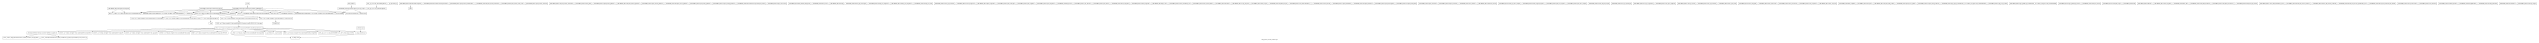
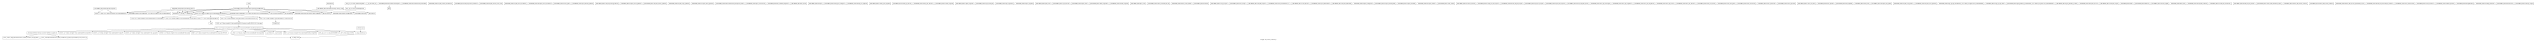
  digraph {
    fontname="Noto Sans"
    label="Call graph: fix_thermal_conductivity.ll"
    node [fontname="Noto Sans" shape=record]
    edge [fontname="Noto Sans"]
    n1 [label="{_ZN9LAMMPS_NS22FixThermalConductivityC2EPNS_6LAMMPSEiPPc}"]
+   n2 [label="{_ZN9LAMMPS_NS3FixC2EPNS_6LAMMPSEiPPc}"]
    n3 [label="{_ZNSaIcEC1Ev}"]
    n4 [label="{_ZNSt7__cxx1112basic_stringIcSt11char_traitsIcESaIcEEC2IS3_EEPKcRKS3_}"]
    n5 [label="{_ZN9LAMMPS_NS3FixD2Ev}"]
    n6 [label="{_ZN9LAMMPS_NS5Error3allERKNSt7__cxx1112basic_stringIcSt11char_traitsIcESaIcEEEiS8_}"]
    n7 [label="{_ZNSt7__cxx1112basic_stringIcSt11char_traitsIcESaIcEED1Ev}"]
    n8 [label="{_ZNSaIcED1Ev}"]
    n9 [label="{llvm.umul.with.overflow.i64}"]
    n10 [label="{_ZN9LAMMPS_NS5utils8inumericEPKciS2_bPNS_6LAMMPSE}"]
    n11 [label="{MPI_Comm_rank}"]
    n12 [label="{strcmp}"]
    n13 [label="{_ZNSt7__cxx1112basic_stringIcSt11char_traitsIcESaIcEE13_M_local_dataEv}"]
    n14 [label="{_ZNSt7__cxx1112basic_stringIcSt11char_traitsIcESaIcEE12_Alloc_hiderC1EPcRKS3_}"]
    n15 [label="{_ZNSt11char_traitsIcE6lengthEPKc}"]
    n16 [label="{_ZNSt7__cxx1112basic_stringIcSt11char_traitsIcESaIcEE12_M_constructIPKcEEvT_S8_}"]
    n17 [label="{_ZNSt7__cxx1112basic_stringIcSt11char_traitsIcESaIcEE12_Alloc_hiderD2Ev}"]
    n18 [label="{_Znam}"]
    n19 [label="{strlen}"]
    n20 [label="{_ZNSt7__cxx1112basic_stringIcSt11char_traitsIcESaIcEE16_M_construct_auxIPKcEEvT_S8_St12__false_type}"]
    n21 [label="{_ZNSaIcED2Ev}"]
    n22 [label="{_ZN9LAMMPS_NS5Error7warningERKNSt7__cxx1112basic_stringIcSt11char_traitsIcESaIcEEEiS8_}"]
    n23 [label="{llvm.fmuladd.f64}"]
    n24 [label="{_ZN9LAMMPS_NS22FixThermalConductivity11end_of_stepEv}"]
    n25 [label="{MPI_Sendrecv}"]
    n26 [label="{MPI_Allreduce}"]
    n27 [label="{_ZN9__gnu_cxx11char_traitsIcE6lengthEPKc}"]
    n28 [label="{_ZN9__gnu_cxx11char_traitsIcE2eqERKcS3_}"]
    n29 [label="{_ZNSt7__cxx1112basic_stringIcSt11char_traitsIcESaIcEE12_M_constructIPKcEEvT_S8_St20forward_iterator_tag}"]
    n30 [label="{__gxx_personality_v0}"]
    n31 [label="{_ZN9LAMMPS_NS22FixThermalConductivityD2Ev}"]
    n32 [label="{_ZdaPv}"]
    n33 [label="{_ZN9LAMMPS_NS22FixThermalConductivityD0Ev}"]
    n34 [label="{_ZdlPv}"]
    n35 [label="{_ZN9LAMMPS_NS22FixThermalConductivity7setmaskEv}"]
    n36 [label="{_ZN9LAMMPS_NS22FixThermalConductivity4initEv}"]
    n37 [label="{_ZN9LAMMPS_NS3Fix17pack_forward_commEiPiPdiS1_}"]
    n38 [label="{_ZN9LAMMPS_NS3Fix19unpack_forward_commEiiPd}"]
    n39 [label="{_ZN9LAMMPS_NS3Fix22pack_reverse_comm_sizeEii}"]
    n40 [label="{_ZN9LAMMPS_NS3Fix17pack_reverse_commEiiPd}"]
    n41 [label="{_ZN9LAMMPS_NS3Fix19unpack_reverse_commEiPiPd}"]
    n42 [label="{_ZN9LAMMPS_NS3Fix10reset_gridEv}"]
    n43 [label="{_ZN9LAMMPS_NS3Fix17pack_forward_gridEiPviPi}"]
    n44 [label="{_ZN9LAMMPS_NS3Fix19unpack_forward_gridEiPviPi}"]
    n45 [label="{_ZN9LAMMPS_NS3Fix17pack_reverse_gridEiPviPi}"]
    n46 [label="{_ZN9LAMMPS_NS3Fix19unpack_reverse_gridEiPviPi}"]
    n47 [label="{_ZN9LAMMPS_NS3Fix15pack_remap_gridEiPviPi}"]
    n48 [label="{_ZN9LAMMPS_NS3Fix17unpack_remap_gridEiPviPi}"]
    n49 [label="{_ZN9LAMMPS_NS22FixThermalConductivity14compute_scalarEv}"]
    n50 [label="{_ZN9LAMMPS_NS3Fix16post_constructorEv}"]
    n51 [label="{_ZN9LAMMPS_NS3Fix9init_listEiPNS_9NeighListE}"]
    n52 [label="{_ZN9LAMMPS_NS3Fix9min_storeEv}"]
    n53 [label="{_ZN9LAMMPS_NS3Fix5setupEi}"]
    n54 [label="{_ZN9LAMMPS_NS3Fix18setup_pre_exchangeEv}"]
    n55 [label="{_ZN9LAMMPS_NS3Fix18setup_pre_neighborEv}"]
    n56 [label="{_ZN9LAMMPS_NS3Fix19setup_post_neighborEv}"]
    n57 [label="{_ZN9LAMMPS_NS3Fix15setup_pre_forceEi}"]
    n58 [label="{_ZN9LAMMPS_NS3Fix17setup_pre_reverseEii}"]
    n59 [label="{_ZN9LAMMPS_NS3Fix17initial_integrateEi}"]
    n60 [label="{_ZN9LAMMPS_NS3Fix14post_integrateEv}"]
    n61 [label="{_ZN9LAMMPS_NS3Fix12pre_exchangeEv}"]
    n62 [label="{_ZN9LAMMPS_NS3Fix12pre_neighborEv}"]
    n63 [label="{_ZN9LAMMPS_NS3Fix13post_neighborEv}"]
    n64 [label="{_ZN9LAMMPS_NS3Fix9pre_forceEi}"]
    n65 [label="{_ZN9LAMMPS_NS3Fix11pre_reverseEii}"]
    n66 [label="{_ZN9LAMMPS_NS3Fix10post_forceEi}"]
    n67 [label="{_ZN9LAMMPS_NS3Fix15final_integrateEv}"]
    n68 [label="{_ZN9LAMMPS_NS3Fix15fused_integrateEi}"]
    n69 [label="{_ZN9LAMMPS_NS3Fix8post_runEv}"]
    n70 [label="{_ZN9LAMMPS_NS3Fix13write_restartEP8_IO_FILE}"]
    n71 [label="{_ZN9LAMMPS_NS3Fix18write_restart_fileEPKc}"]
    n72 [label="{_ZN9LAMMPS_NS3Fix7restartEPc}"]
    n73 [label="{_ZN9LAMMPS_NS3Fix11copy_arraysEiii}"]
    n74 [label="{_ZN9LAMMPS_NS3Fix10set_arraysEi}"]
    n75 [label="{_ZN9LAMMPS_NS3Fix13update_arraysEii}"]
    n76 [label="{_ZN9LAMMPS_NS3Fix12set_moleculeEiiiPdS1_S1_}"]
    n77 [label="{_ZN9LAMMPS_NS3Fix11clear_bonusEv}"]
    n78 [label="{_ZN9LAMMPS_NS3Fix11pack_borderEiPiPd}"]
    n79 [label="{_ZN9LAMMPS_NS3Fix13unpack_borderEiiPd}"]
    n80 [label="{_ZN9LAMMPS_NS3Fix13pack_exchangeEiPd}"]
    n81 [label="{_ZN9LAMMPS_NS3Fix15unpack_exchangeEiPd}"]
    n82 [label="{_ZN9LAMMPS_NS3Fix12pack_restartEiPd}"]
    n83 [label="{_ZN9LAMMPS_NS3Fix14unpack_restartEii}"]
    n84 [label="{_ZN9LAMMPS_NS3Fix12size_restartEi}"]
    n85 [label="{_ZN9LAMMPS_NS3Fix15maxsize_restartEv}"]
    n86 [label="{_ZN9LAMMPS_NS3Fix21setup_pre_force_respaEii}"]
    n87 [label="{_ZN9LAMMPS_NS3Fix23initial_integrate_respaEiii}"]
    n88 [label="{_ZN9LAMMPS_NS3Fix15pre_force_respaEiii}"]
    n89 [label="{_ZN9LAMMPS_NS3Fix16post_force_respaEiii}"]
    n90 [label="{_ZN9LAMMPS_NS3Fix21final_integrate_respaEii}"]
    n91 [label="{_ZN9LAMMPS_NS3Fix16min_pre_exchangeEv}"]
    n92 [label="{_ZN9LAMMPS_NS3Fix16min_pre_neighborEv}"]
    n93 [label="{_ZN9LAMMPS_NS3Fix17min_post_neighborEv}"]
    n94 [label="{_ZN9LAMMPS_NS3Fix13min_pre_forceEi}"]
    n95 [label="{_ZN9LAMMPS_NS3Fix15min_pre_reverseEii}"]
    n96 [label="{_ZN9LAMMPS_NS3Fix14min_post_forceEi}"]
    n97 [label="{_ZN9LAMMPS_NS3Fix10min_energyEPd}"]
    n98 [label="{_ZN9LAMMPS_NS3Fix14min_clearstoreEv}"]
    n99 [label="{_ZN9LAMMPS_NS3Fix13min_pushstoreEv}"]
    n100 [label="{_ZN9LAMMPS_NS3Fix12min_popstoreEv}"]
    n101 [label="{_ZN9LAMMPS_NS3Fix13min_reset_refEv}"]
    n102 [label="{_ZN9LAMMPS_NS3Fix8min_stepEdPd}"]
+   n103 [label="{_ZN9LAMMPS_NS3Fix9max_alphaEPd}"]
    n104 [label="{_ZN9LAMMPS_NS3Fix7min_dofEv}"]
    n105 [label="{_ZN9LAMMPS_NS3Fix16unpack_read_gridEiPc}"]
    n106 [label="{_ZN9LAMMPS_NS3Fix15pack_write_gridEiPv}"]
    n107 [label="{_ZN9LAMMPS_NS3Fix17unpack_write_gridEiPvPi}"]
    n108 [label="{_ZN9LAMMPS_NS3Fix16get_grid_by_nameERKNSt7__cxx1112basic_stringIcSt11char_traitsIcESaIcEEERi}"]
    n109 [label="{_ZN9LAMMPS_NS3Fix17get_grid_by_indexEi}"]
    n110 [label="{_ZN9LAMMPS_NS3Fix20get_griddata_by_nameEiRKNSt7__cxx1112basic_stringIcSt11char_traitsIcESaIcEEERi}"]
    n111 [label="{_ZN9LAMMPS_NS3Fix21get_griddata_by_indexEi}"]
    n112 [label="{_ZN9LAMMPS_NS3Fix14compute_vectorEi}"]
    n113 [label="{_ZN9LAMMPS_NS3Fix13compute_arrayEii}"]
    n114 [label="{_ZN9LAMMPS_NS3Fix3dofEi}"]
    n115 [label="{_ZN9LAMMPS_NS3Fix6deformEi}"]
    n116 [label="{_ZN9LAMMPS_NS3Fix12reset_targetEd}"]
    n117 [label="{_ZN9LAMMPS_NS3Fix8reset_dtEv}"]
    n118 [label="{_ZN9LAMMPS_NS3Fix16read_data_headerEPc}"]
    n119 [label="{_ZN9LAMMPS_NS3Fix17read_data_sectionEPciS1_i}"]
    n120 [label="{_ZN9LAMMPS_NS3Fix20read_data_skip_linesEPc}"]
    n121 [label="{_ZN9LAMMPS_NS3Fix17write_data_headerEP8_IO_FILEi}"]
    n122 [label="{_ZN9LAMMPS_NS3Fix23write_data_section_sizeEiRiS1_}"]
    n123 [label="{_ZN9LAMMPS_NS3Fix23write_data_section_packEiPPd}"]
    n124 [label="{_ZN9LAMMPS_NS3Fix26write_data_section_keywordEiP8_IO_FILE}"]
    n125 [label="{_ZN9LAMMPS_NS3Fix18write_data_sectionEiP8_IO_FILEiPPdi}"]
    n126 [label="{_ZN9LAMMPS_NS3Fix13zero_momentumEv}"]
    n127 [label="{_ZN9LAMMPS_NS3Fix13zero_rotationEv}"]
    n128 [label="{_ZN9LAMMPS_NS3Fix15rebuild_specialEv}"]
    n129 [label="{_ZN9LAMMPS_NS3Fix5imageERPiRPPd}"]
    n130 [label="{_ZN9LAMMPS_NS3Fix12modify_paramEiPPc}"]
    n131 [label="{_ZN9LAMMPS_NS3Fix7extractEPKcRi}"]
    n132 [label="{_ZN9LAMMPS_NS3Fix12memory_usageEv}"]
    n133 [label="{_ZN9__gnu_cxx17__is_null_pointerIKcEEbPT_}"]
    n134 [label="{_ZSt19__throw_logic_errorPKc}"]
    n135 [label="{_ZSt8distanceIPKcENSt15iterator_traitsIT_E15difference_typeES3_S3_}"]
    n136 [label="{_ZNSt7__cxx1112basic_stringIcSt11char_traitsIcESaIcEE9_M_createERmm}"]
    n137 [label="{_ZNSt7__cxx1112basic_stringIcSt11char_traitsIcESaIcEE7_M_dataEPc}"]
    n138 [label="{_ZNSt7__cxx1112basic_stringIcSt11char_traitsIcESaIcEE11_M_capacityEm}"]
    n139 [label="{_ZNKSt7__cxx1112basic_stringIcSt11char_traitsIcESaIcEE7_M_dataEv}"]
    n140 [label="{_ZNSt7__cxx1112basic_stringIcSt11char_traitsIcESaIcEE13_S_copy_charsEPcPKcS7_}"]
    n141 [label="{__cxa_begin_catch}"]
    n142 [label="{_ZNSt7__cxx1112basic_stringIcSt11char_traitsIcESaIcEE10_M_disposeEv}"]
    n143 [label="{__cxa_rethrow}"]
    n144 [label="{__cxa_end_catch}"]
    n145 [label="{_ZNSt7__cxx1112basic_stringIcSt11char_traitsIcESaIcEE13_M_set_lengthEm}"]
    n146 [label="{__clang_call_terminate}"]
    n147 [label="{_ZSt19__iterator_categoryIPKcENSt15iterator_traitsIT_E17iterator_categoryERKS3_}"]
    n148 [label="{_ZSt10__distanceIPKcENSt15iterator_traitsIT_E15difference_typeES3_S3_St26random_access_iterator_tag}"]
    n149 [label="{_ZSt9terminatev}"]
+   n1 -> n2
    n1 -> n3
    n1 -> n4
    n1 -> n5
    n1 -> n6
    n1 -> n7
    n1 -> n8
    n1 -> n9
    n1 -> n10
    n1 -> n11
    n1 -> n12
    n4 -> n13
    n4 -> n14
    n4 -> n15
    n4 -> n16
    n4 -> n17
    n15 -> n19
    n16 -> n20
    n17 -> n21
    n18 -> n1
    n20 -> n29
    n24 -> n23
    n24 -> n25
    n26 -> n24
    n27 -> n28
    n29 -> n133
    n29 -> n134
    n29 -> n135
    n29 -> n136
    n29 -> n137
    n29 -> n138
    n29 -> n139
    n29 -> n140
    n29 -> n141
    n29 -> n142
    n29 -> n143
    n29 -> n144
    n29 -> n145
    n29 -> n146
    n31 -> n7
    n31 -> n32
    n33 -> n34
    n36 -> n3
    n36 -> n4
    n36 -> n7
    n36 -> n8
    n36 -> n12
    n36 -> n22
    n36 -> n23
    n135 -> n147
    n135 -> n148
    n146 -> n141
    n149 -> n146
  }
